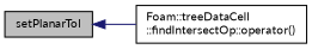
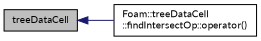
  digraph {
    rankdir=LR
    fontname=Lato
    node [color=black fontname=Lato fontsize=10 shape=record]
-   n1 [fillcolor=grey75 fontcolor=black height=0.2 label=setPlanarTol style=filled width=0.4]
+   n1 [fillcolor=grey75 fontcolor=black height=0.2 label=treeDataCell style=filled width=0.4]
    n2 [height=0.2 label="Foam::treeDataCell\l::findIntersectOp::operator()" width=0.4]
    n1 -> n2 [color=midnightblue dir=back fontname=Lato fontsize=10 labelfontname=FreeSans labelfontsize=10 style=solid]
  }
